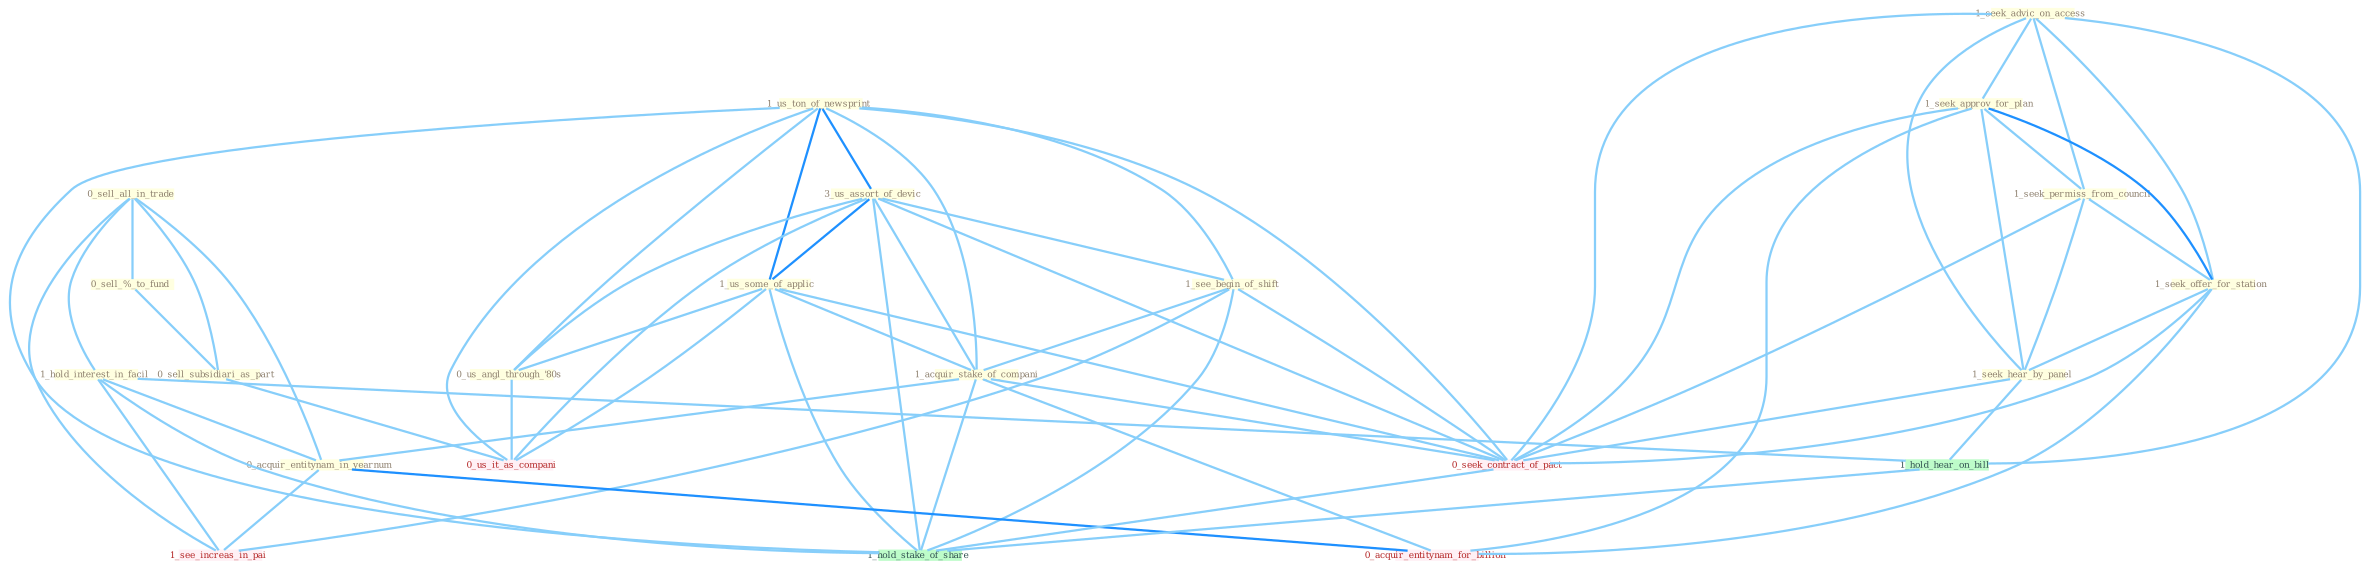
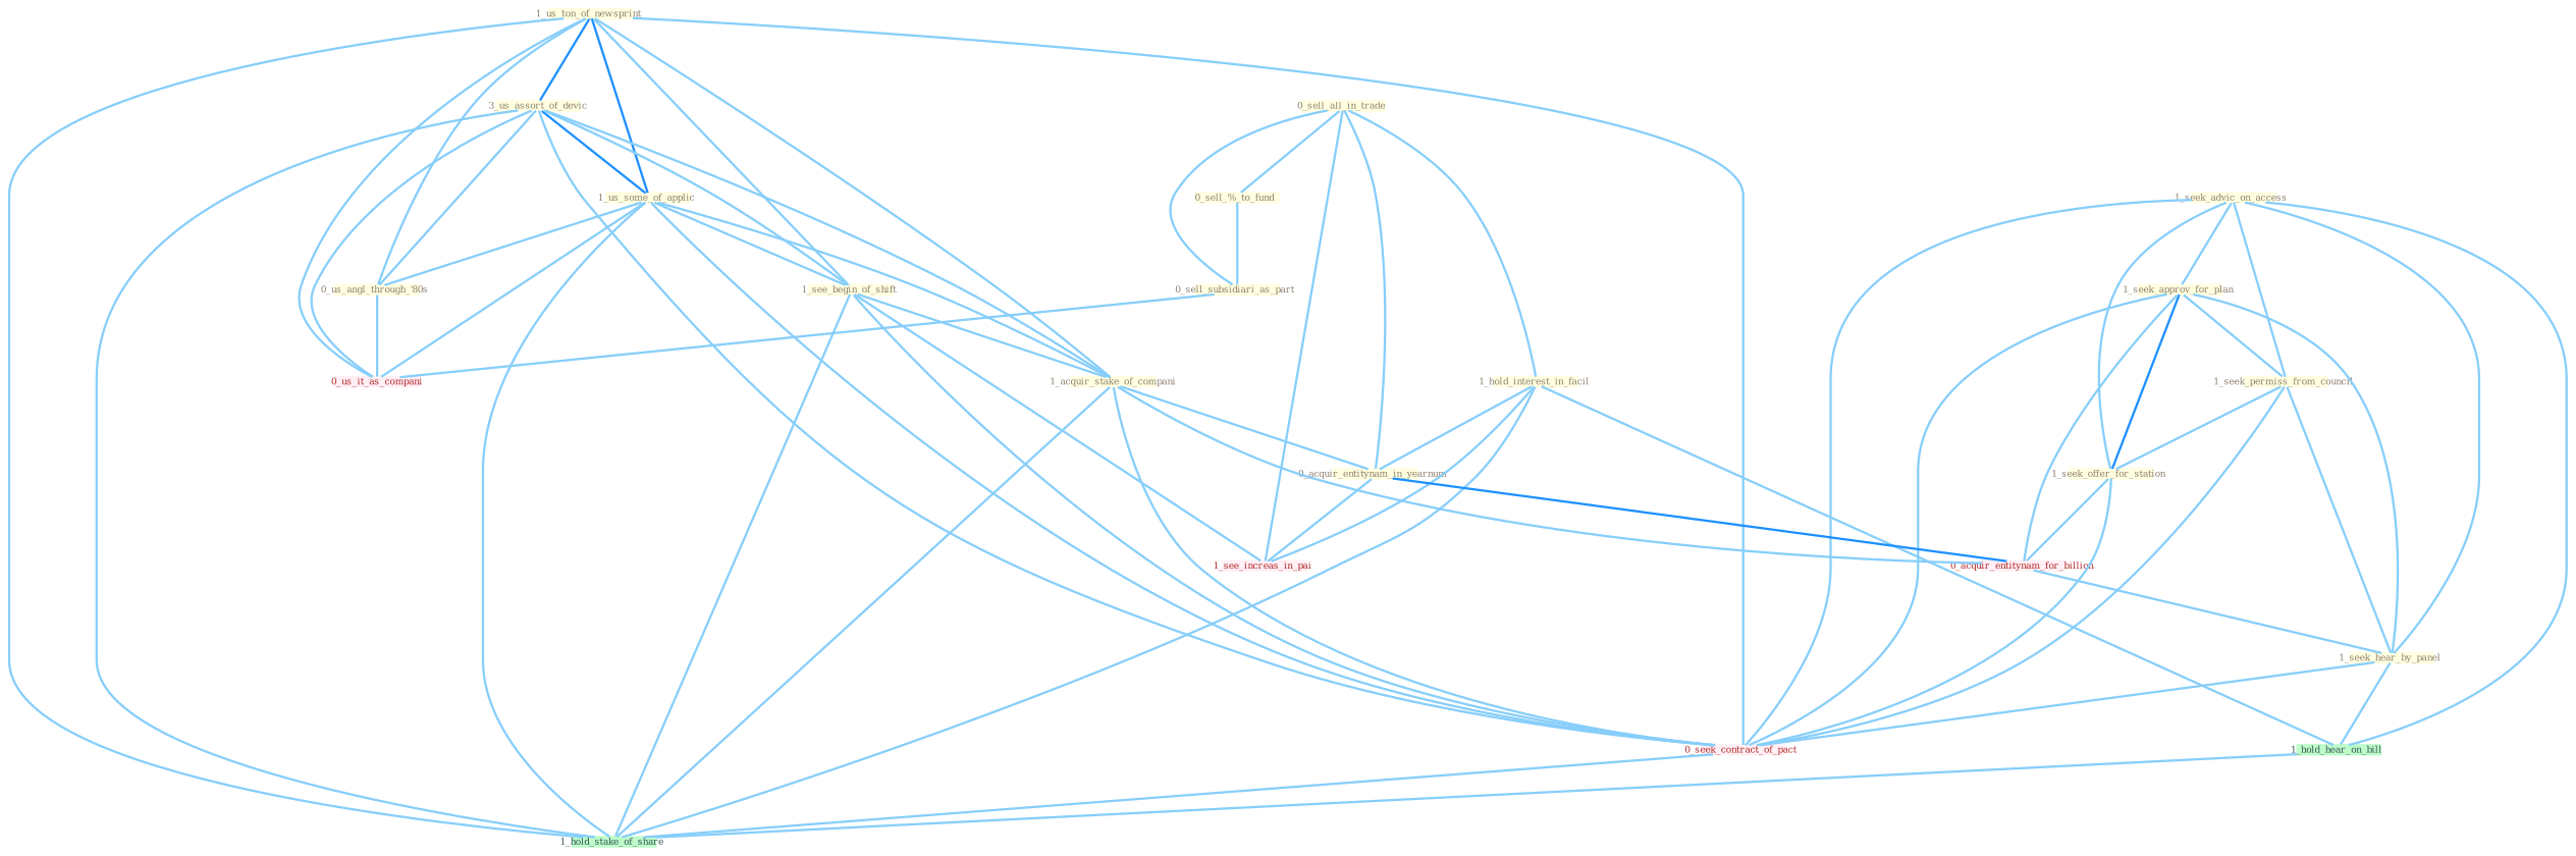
  graph {
    node [color="#ffffe0" fixedsize=true fontcolor="#8b7d6b" fontsize=4 shape=polygon style=filled]
    edge [color="#87cefa" w=1]
    "1_us_ton_of_newsprint " [height=.06 width=.5]
    n2 [height=.06 label="3_us_assort_of_devic" width=.5]
    "1_us_some_of_applic " [height=.06 width=.5]
    "0_sell_all_in_trade " [height=.06 width=.5]
    "1_see_begin_of_shift " [height=.06 width=.5]
    "1_seek_advic_on_access " [height=.06 width=.5]
    n7 [height=.06 label="1_acquir_stake_of_compani" width=.5]
    "0_sell_%_to_fund " [height=.06 width=.5]
    "1_seek_approv_for_plan " [height=.06 width=.5]
    "1_seek_permiss_from_council " [height=.06 width=.5]
    "1_seek_offer_for_station " [height=.06 width=.5]
    "0_sell_subsidiari_as_part " [height=.06 width=.5]
    "1_seek_hear_by_panel " [height=.06 width=.5]
    "1_hold_interest_in_facil " [height=.06 width=.5]
    "0_us_angl_through_'80s " [height=.06 width=.5]
    "0_acquir_entitynam_in_yearnum " [height=.06 width=.5]
    "0_seek_contract_of_pact " [color="#fff0f5" fontcolor="#b22222" height=.06 width=.5]
    n18 [color="#fff0f5" fontcolor="#b22222" height=.06 label="0_us_it_as_compani" width=.5]
    "0_acquir_entitynam_for_billion " [color="#fff0f5" fontcolor="#b22222" height=.06 width=.5]
    "1_see_increas_in_pai " [color="#fff0f5" fontcolor="#b22222" height=.06 width=.5]
    "1_hold_stake_of_share " [color="#BDFCC9" fontcolor="#2f4f4f" height=.06 width=.5]
    "1_hold_hear_on_bill " [color="#BDFCC9" fontcolor="#2f4f4f" height=.06 width=.5]
    subgraph sub_1 {
      "1_us_ton_of_newsprint "
      n2
      "1_us_some_of_applic "
      "0_sell_all_in_trade "
      "1_see_begin_of_shift "
      "1_seek_advic_on_access "
      n7
      "0_sell_%_to_fund "
      "1_seek_approv_for_plan "
      "1_seek_permiss_from_council "
      "1_seek_offer_for_station "
      "0_sell_subsidiari_as_part "
      "1_seek_hear_by_panel "
      "1_hold_interest_in_facil "
      "0_us_angl_through_'80s "
      "0_acquir_entitynam_in_yearnum "
    }
    subgraph sub_2 {
      "0_seek_contract_of_pact "
      n18
      "0_acquir_entitynam_for_billion "
      "1_see_increas_in_pai "
    }
    "1_us_ton_of_newsprint " -- n2 [color="#1e90ff" w=2]
    "1_us_ton_of_newsprint " -- "1_us_some_of_applic " [color="#1e90ff" w=2]
    "1_us_ton_of_newsprint " -- "1_see_begin_of_shift "
    "1_us_ton_of_newsprint " -- n7
    "1_us_ton_of_newsprint " -- "0_us_angl_through_'80s "
    "1_us_ton_of_newsprint " -- "0_seek_contract_of_pact "
    "1_us_ton_of_newsprint " -- n18
    "1_us_ton_of_newsprint " -- "1_hold_stake_of_share "
    n2 -- "1_us_some_of_applic " [color="#1e90ff" w=2]
    n2 -- "1_see_begin_of_shift "
    n2 -- n7
    n2 -- "0_us_angl_through_'80s "
    n2 -- "0_seek_contract_of_pact "
    n2 -- n18
    n2 -- "1_hold_stake_of_share "
+   "1_us_some_of_applic " -- "1_see_begin_of_shift "
    "1_us_some_of_applic " -- n7
    "1_us_some_of_applic " -- "0_us_angl_through_'80s "
    "1_us_some_of_applic " -- "0_seek_contract_of_pact "
    "1_us_some_of_applic " -- n18
    "1_us_some_of_applic " -- "1_hold_stake_of_share "
    "0_sell_all_in_trade " -- "0_sell_%_to_fund "
    "0_sell_all_in_trade " -- "0_sell_subsidiari_as_part "
    "0_sell_all_in_trade " -- "1_hold_interest_in_facil "
    "0_sell_all_in_trade " -- "0_acquir_entitynam_in_yearnum "
    "0_sell_all_in_trade " -- "1_see_increas_in_pai "
    "1_see_begin_of_shift " -- n7
    "1_see_begin_of_shift " -- "0_seek_contract_of_pact "
    "1_see_begin_of_shift " -- "1_see_increas_in_pai "
    "1_see_begin_of_shift " -- "1_hold_stake_of_share "
    "1_seek_advic_on_access " -- "1_seek_approv_for_plan "
    "1_seek_advic_on_access " -- "1_seek_permiss_from_council "
    "1_seek_advic_on_access " -- "1_seek_offer_for_station "
    "1_seek_advic_on_access " -- "1_seek_hear_by_panel "
    "1_seek_advic_on_access " -- "0_seek_contract_of_pact "
    "1_seek_advic_on_access " -- "1_hold_hear_on_bill "
    n7 -- "0_acquir_entitynam_in_yearnum "
    n7 -- "0_seek_contract_of_pact "
    n7 -- "0_acquir_entitynam_for_billion "
    n7 -- "1_hold_stake_of_share "
    "0_sell_%_to_fund " -- "0_sell_subsidiari_as_part "
    "1_seek_approv_for_plan " -- "1_seek_permiss_from_council "
    "1_seek_approv_for_plan " -- "1_seek_offer_for_station " [color="#1e90ff" w=2]
    "1_seek_approv_for_plan " -- "1_seek_hear_by_panel "
    "1_seek_approv_for_plan " -- "0_seek_contract_of_pact "
    "1_seek_approv_for_plan " -- "0_acquir_entitynam_for_billion "
    "1_seek_permiss_from_council " -- "1_seek_offer_for_station "
    "1_seek_permiss_from_council " -- "1_seek_hear_by_panel "
    "1_seek_permiss_from_council " -- "0_seek_contract_of_pact "
-   "1_seek_offer_for_station " -- "1_seek_hear_by_panel "
+   "0_acquir_entitynam_for_billion " -- "1_seek_hear_by_panel "
    "1_seek_offer_for_station " -- "0_seek_contract_of_pact "
    "1_seek_offer_for_station " -- "0_acquir_entitynam_for_billion "
    "0_sell_subsidiari_as_part " -- n18
    "1_seek_hear_by_panel " -- "0_seek_contract_of_pact "
    "1_seek_hear_by_panel " -- "1_hold_hear_on_bill "
    "1_hold_interest_in_facil " -- "0_acquir_entitynam_in_yearnum "
    "1_hold_interest_in_facil " -- "1_see_increas_in_pai "
    "1_hold_interest_in_facil " -- "1_hold_stake_of_share "
    "1_hold_interest_in_facil " -- "1_hold_hear_on_bill "
    "0_us_angl_through_'80s " -- n18
    "0_acquir_entitynam_in_yearnum " -- "0_acquir_entitynam_for_billion " [color="#1e90ff" w=2]
    "0_acquir_entitynam_in_yearnum " -- "1_see_increas_in_pai "
    "0_seek_contract_of_pact " -- "1_hold_stake_of_share "
    "1_hold_hear_on_bill " -- "1_hold_stake_of_share "
  }
